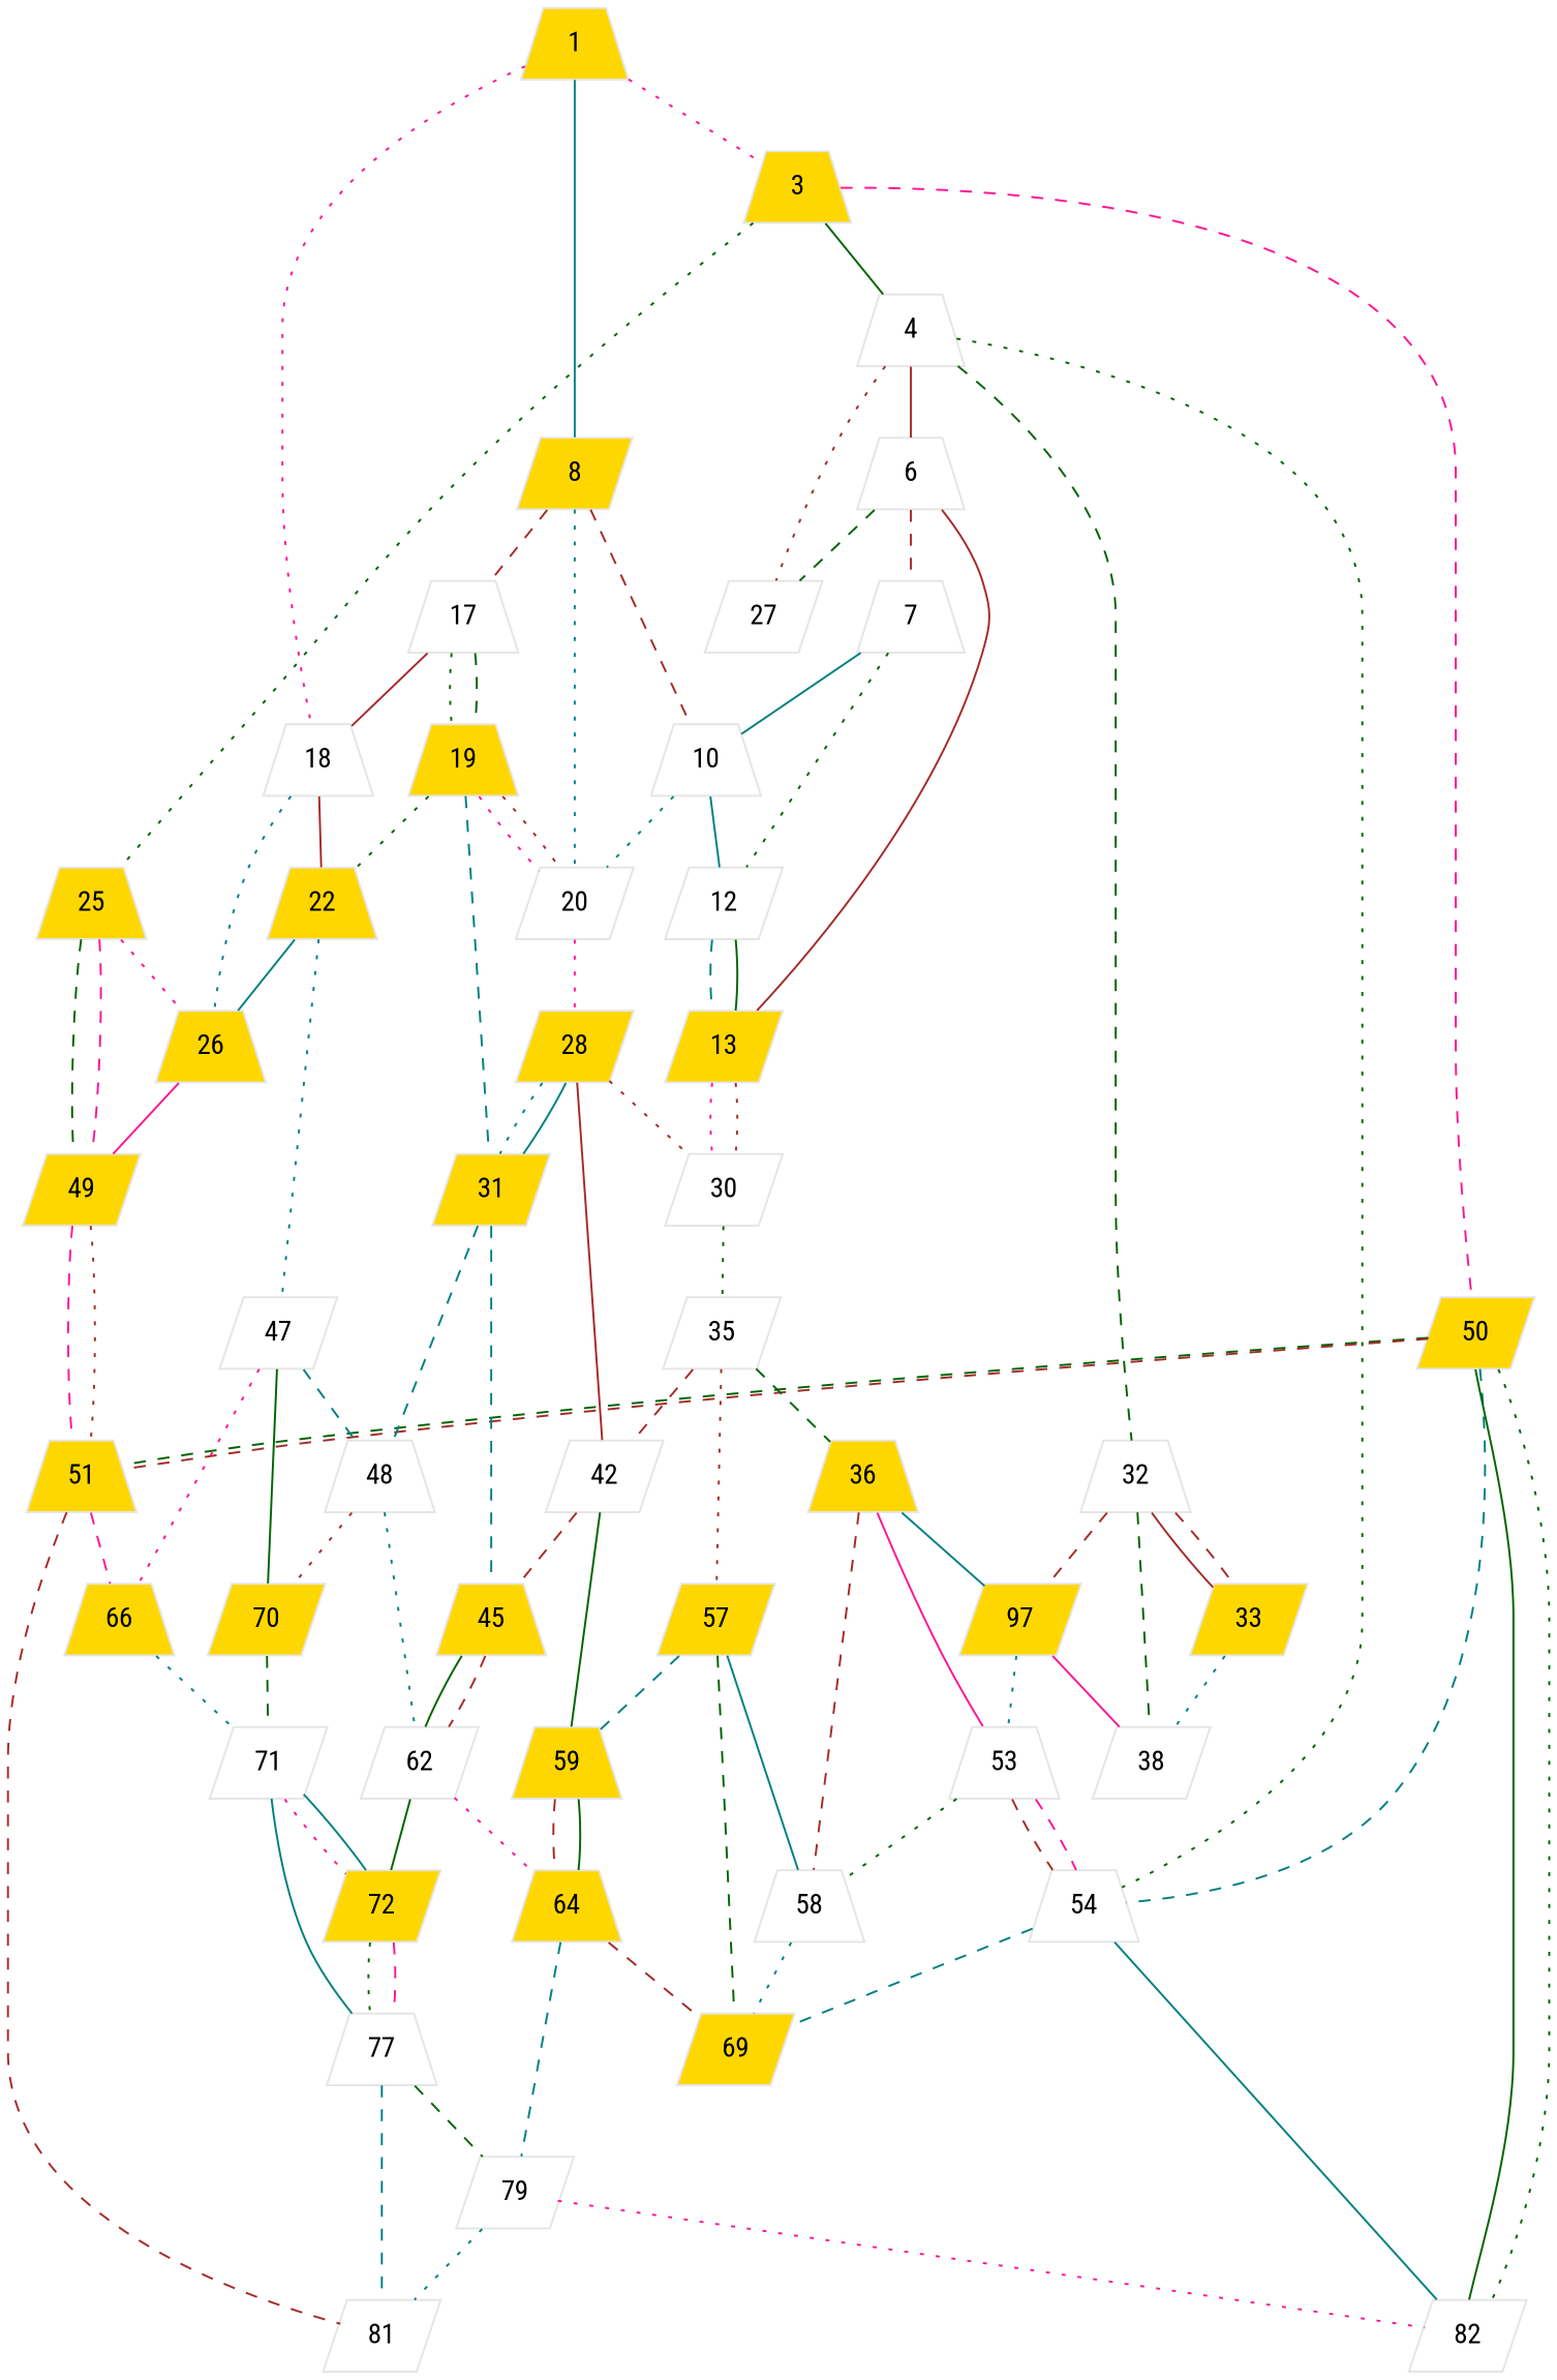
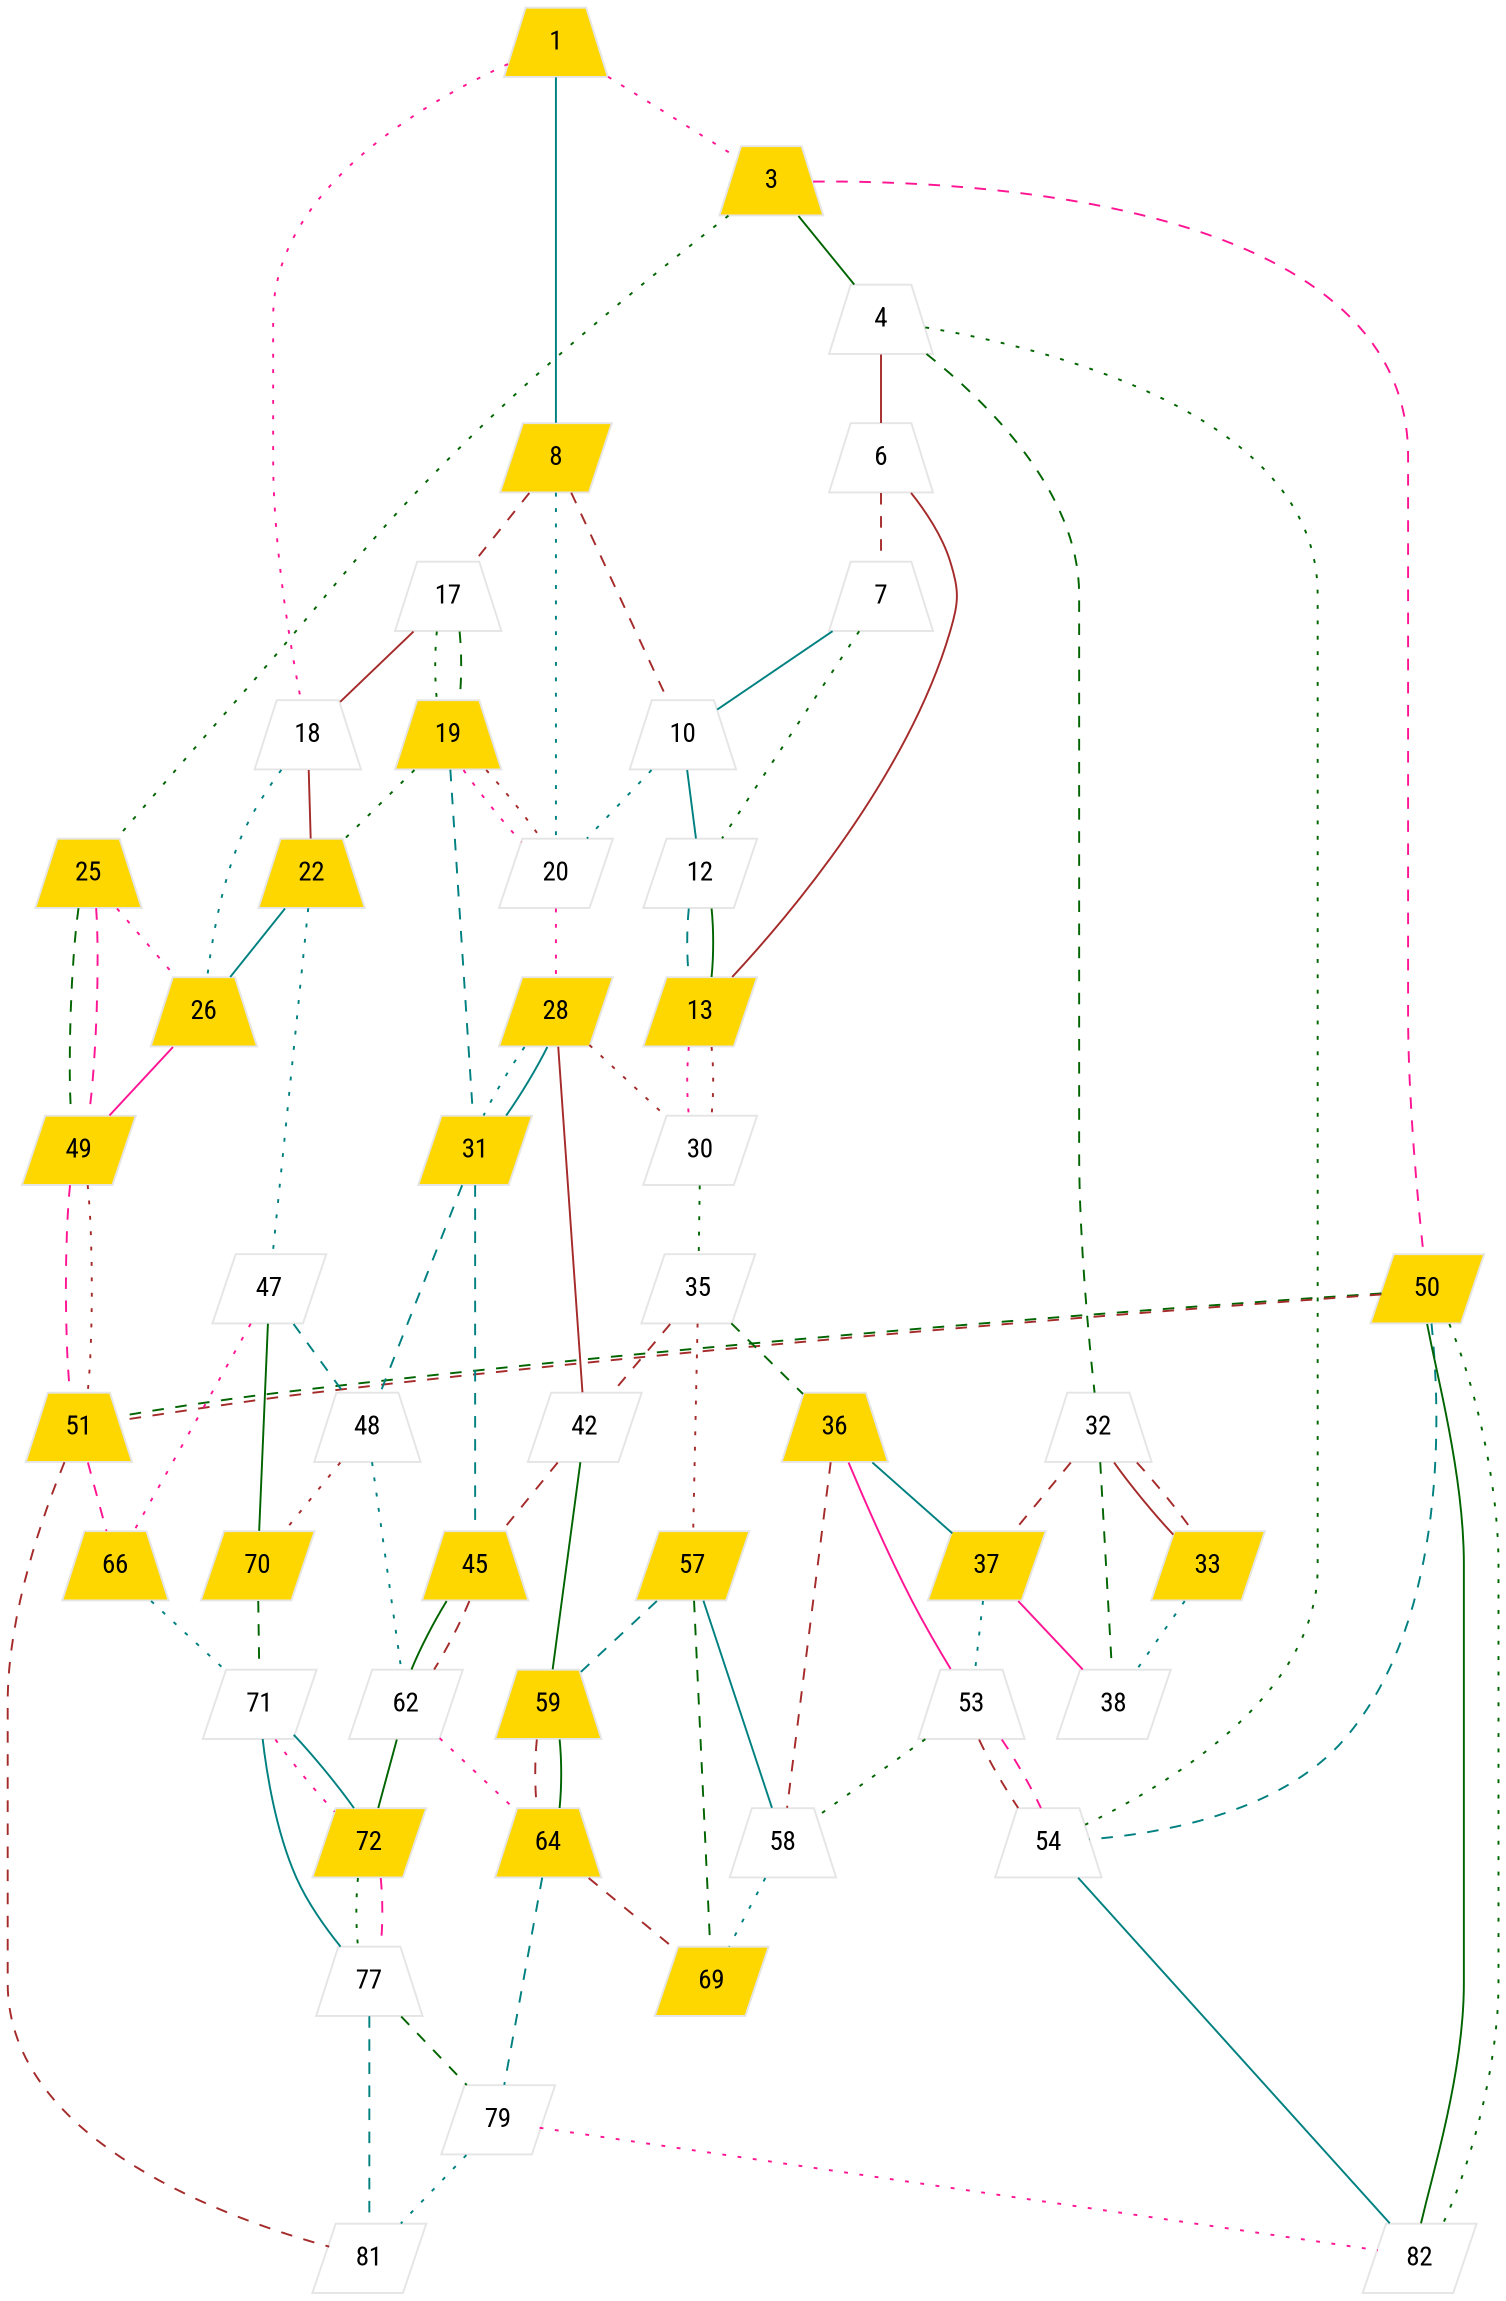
  graph {
    fontname="Roboto Condensed"
    node [color=gray90 fillcolor=white fontname="Roboto Condensed" shape=parallelogram style=filled]
    edge [color=teal fontname="Roboto Condensed" style=dashed]
    1 [fillcolor=gold shape=trapezium super="+2"]
    3 [fillcolor=gold shape=trapezium]
    8 [fillcolor=gold super="+9"]
    18 [shape=trapezium super="+21"]
    4 [shape=trapezium super="+5"]
    25 [fillcolor=gold shape=trapezium]
    50 [fillcolor=gold]
    10 [shape=trapezium super="+16"]
    17 [shape=trapezium]
    20 [super="+24"]
    22 [fillcolor=gold shape=trapezium super="+40"]
    26 [fillcolor=gold shape=trapezium super="+39"]
    6 [shape=trapezium super="+15"]
-   27
    32 [shape=trapezium super="+41"]
    54 [shape=trapezium super="+75"]
    49 [fillcolor=gold]
    51 [fillcolor=gold shape=trapezium super="+65"]
    82
    7 [shape=trapezium super="+11"]
    13 [fillcolor=gold super="+14"]
    33 [fillcolor=gold]
-   37 [fillcolor=gold super="+52" label=97]
+   37 [fillcolor=gold super="+52"]
    38
    69 [fillcolor=gold super="+74"]
    12
    30 [super="+34"]
    19 [fillcolor=gold shape=trapezium super="+23"]
    28 [fillcolor=gold super="+29"]
    35 [super="+43"]
    31 [fillcolor=gold super="+44"]
    47 [super="+67"]
    45 [fillcolor=gold shape=trapezium]
    48 [shape=trapezium super="+61"]
    42 [super="+46"]
    66 [fillcolor=gold shape=trapezium]
    70 [fillcolor=gold]
    59 [fillcolor=gold shape=trapezium]
    36 [fillcolor=gold shape=trapezium super="+55"]
    57 [fillcolor=gold super="+60"]
    62 [super="+63"]
    53 [shape=trapezium super="+56"]
    58 [shape=trapezium super="+68"]
    64 [fillcolor=gold shape=trapezium super="+76"]
    72 [fillcolor=gold]
    71 [super="+73"]
    81
    79 [super="+80"]
    77 [shape=trapezium super="+78"]
    1 -- 3 [color=deeppink style=dotted]
    1 -- 8 [style=solid]
    1 -- 18 [color=deeppink style=dotted]
    3 -- 4 [color=darkgreen style=solid]
    3 -- 25 [color=darkgreen style=dotted]
    3 -- 50 [color=deeppink]
    8 -- 10 [color=brown]
    8 -- 17 [color=brown]
    8 -- 20 [style=dotted]
    18 -- 22 [color=brown style=solid]
    18 -- 26 [style=dotted]
    4 -- 6 [color=brown style=solid]
-   4 -- 27 [color=brown style=dotted]
    4 -- 32 [color=darkgreen]
    4 -- 54 [color=darkgreen style=dotted]
    25 -- 26 [color=deeppink style=dotted]
    25 -- 49 [color=darkgreen]
    25 -- 49 [color=deeppink]
    50 -- 54
    50 -- 51 [color=darkgreen]
    50 -- 51 [color=brown]
    50 -- 82 [color=darkgreen style=solid]
    50 -- 82 [color=darkgreen style=dotted]
    10 -- 20 [style=dotted]
    10 -- 12 [style=solid]
    17 -- 18 [color=brown style=solid]
    17 -- 19 [color=darkgreen style=dotted]
    17 -- 19 [color=darkgreen]
    20 -- 28 [color=deeppink style=dotted]
    22 -- 26 [style=solid]
    22 -- 47 [style=dotted]
    26 -- 49 [color=deeppink style=solid]
-   6 -- 27 [color=darkgreen]
    6 -- 7 [color=brown]
    6 -- 13 [color=brown style=solid]
    32 -- 33 [color=brown style=solid]
    32 -- 33 [color=brown]
    32 -- 37 [color=brown]
    32 -- 38 [color=darkgreen]
    54 -- 82 [style=solid]
-   54 -- 69
    49 -- 51 [color=deeppink]
    49 -- 51 [color=brown style=dotted]
    51 -- 66 [color=deeppink]
    51 -- 81 [color=brown]
    7 -- 10 [style=solid]
    7 -- 12 [color=darkgreen style=dotted]
    13 -- 30 [color=deeppink style=dotted weight=2]
    13 -- 30 [color=brown style=dotted]
    33 -- 38 [style=dotted]
    37 -- 38 [color=deeppink style=solid]
    37 -- 53 [style=dotted]
    12 -- 13
    12 -- 13 [color=darkgreen style=solid]
    30 -- 35 [color=darkgreen style=dotted]
    19 -- 20 [color=deeppink style=dotted]
    19 -- 20 [color=brown style=dotted]
    19 -- 22 [color=darkgreen style=dotted]
    19 -- 31
    28 -- 30 [color=brown style=dotted]
    28 -- 31 [style=dotted]
    28 -- 31 [style=solid]
    28 -- 42 [color=brown style=solid]
    35 -- 42 [color=brown]
    35 -- 36 [color=darkgreen]
    35 -- 57 [color=brown style=dotted]
    31 -- 45
    31 -- 48
    47 -- 48
    47 -- 66 [color=deeppink style=dotted]
    47 -- 70 [color=darkgreen style=solid]
    45 -- 62 [color=darkgreen style=solid]
    45 -- 62 [color=brown]
    48 -- 70 [color=brown style=dotted]
    48 -- 62 [style=dotted]
    42 -- 45 [color=brown]
    42 -- 59 [color=darkgreen style=solid]
    66 -- 71 [style=dotted]
    70 -- 71 [color=darkgreen]
    59 -- 64 [color=brown]
    59 -- 64 [color=darkgreen style=solid]
    36 -- 37 [style=solid]
    36 -- 53 [color=deeppink style=solid]
    36 -- 58 [color=brown]
    57 -- 69 [color=darkgreen]
    57 -- 59
    57 -- 58 [style=solid]
    62 -- 64 [color=deeppink style=dotted]
    62 -- 72 [color=darkgreen style=solid]
    53 -- 54 [color=brown]
    53 -- 54 [color=deeppink]
    53 -- 58 [color=darkgreen style=dotted]
    58 -- 69 [style=dotted]
    64 -- 69 [color=brown]
    64 -- 79
    72 -- 77 [color=darkgreen style=dotted]
    72 -- 77 [color=deeppink]
    71 -- 72 [color=deeppink style=dotted]
    71 -- 72 [style=solid]
    71 -- 77 [style=solid]
    79 -- 82 [color=deeppink style=dotted]
    79 -- 81 [style=dotted]
    77 -- 81
    77 -- 79 [color=darkgreen]
  }
